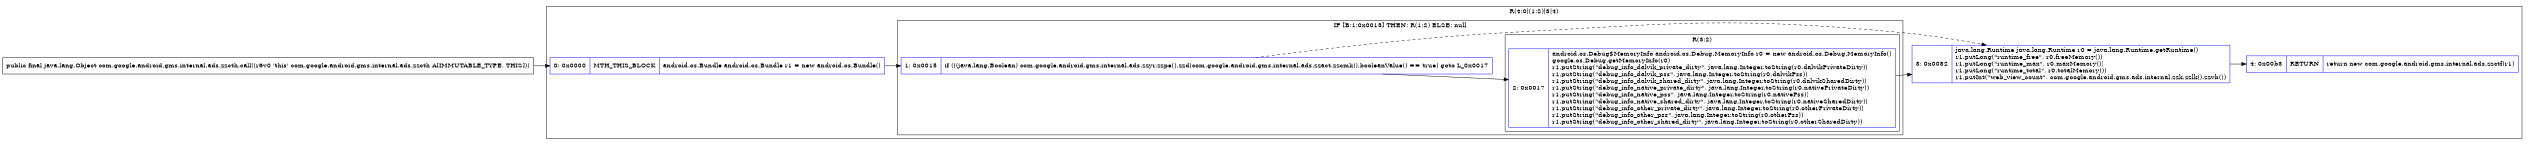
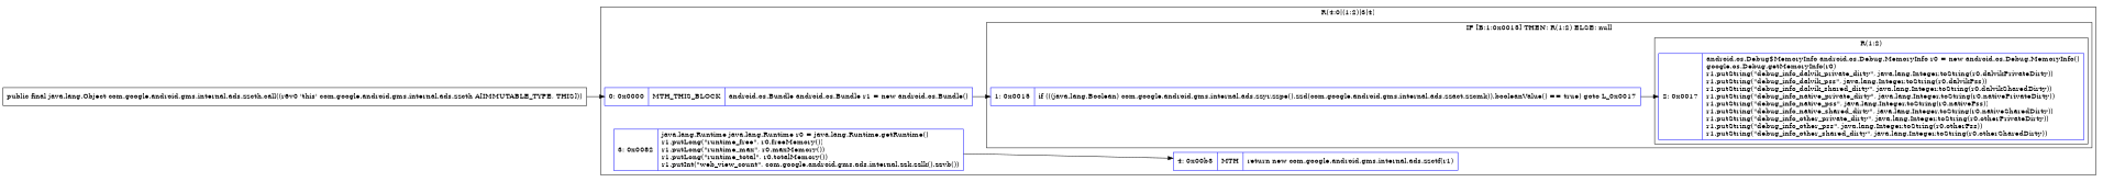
  digraph {
    rankdir=LR
    node [color=blue shape=record]
    n1 [label="{2\:\ 0x0017|android.os.Debug$MemoryInfo android.os.Debug.MemoryInfo r0 = new android.os.Debug.MemoryInfo()\lgoogle.os.Debug.getMemoryInfo(r0)\lr1.putString(\"debug_info_dalvik_private_dirty\", java.lang.Integer.toString(r0.dalvikPrivateDirty))\lr1.putString(\"debug_info_dalvik_pss\", java.lang.Integer.toString(r0.dalvikPss))\lr1.putString(\"debug_info_dalvik_shared_dirty\", java.lang.Integer.toString(r0.dalvikSharedDirty))\lr1.putString(\"debug_info_native_private_dirty\", java.lang.Integer.toString(r0.nativePrivateDirty))\lr1.putString(\"debug_info_native_pss\", java.lang.Integer.toString(r0.nativePss))\lr1.putString(\"debug_info_native_shared_dirty\", java.lang.Integer.toString(r0.nativeSharedDirty))\lr1.putString(\"debug_info_other_private_dirty\", java.lang.Integer.toString(r0.otherPrivateDirty))\lr1.putString(\"debug_info_other_pss\", java.lang.Integer.toString(r0.otherPss))\lr1.putString(\"debug_info_other_shared_dirty\", java.lang.Integer.toString(r0.otherSharedDirty))\l}"]
    n2 [label="{1\:\ 0x0015|if (((java.lang.Boolean) com.google.android.gms.internal.ads.zzyr.zzpe().zzd(com.google.android.gms.internal.ads.zzact.zzcmk)).booleanValue() == true) goto L_0x0017\l}"]
    n3 [label="{0\:\ 0x0000|MTH_THIS_BLOCK\l|android.os.Bundle android.os.Bundle r1 = new android.os.Bundle()\l}"]
    n4 [label="{3\:\ 0x0082|java.lang.Runtime java.lang.Runtime r0 = java.lang.Runtime.getRuntime()\lr1.putLong(\"runtime_free\", r0.freeMemory())\lr1.putLong(\"runtime_max\", r0.maxMemory())\lr1.putLong(\"runtime_total\", r0.totalMemory())\lr1.putInt(\"web_view_count\", com.google.android.gms.ads.internal.zzk.zzlk().zzvb())\l}"]
-   n5 [label="{4\:\ 0x00b3|RETURN\l|return new com.google.android.gms.internal.ads.zzctf(r1)\l}"]
+   n5 [label="{4\:\ 0x00b3|MTH\l|return new com.google.android.gms.internal.ads.zzctf(r1)\l}"]
    n6 [label="{public final java.lang.Object com.google.android.gms.internal.ads.zzcth.call((r6v0 'this' com.google.android.gms.internal.ads.zzcth A[IMMUTABLE_TYPE, THIS])) }" color=""]
    subgraph cluster_1 {
      label="R(4:0|(1:2)|3|4)"
      n3
      n4
      n5
      subgraph cluster_2 {
        label="IF [B:1:0x0015] THEN: R(1:2) ELSE: null"
        n2
        subgraph cluster_3 {
-         label="R(3:2)"
+         label="R(1:2)"
          n1
        }
      }
    }
-   n1 -> n4
    n2 -> n1
-   n2 -> n4 [style=dashed]
    n3 -> n2
    n4 -> n5
    n6 -> n3
  }
